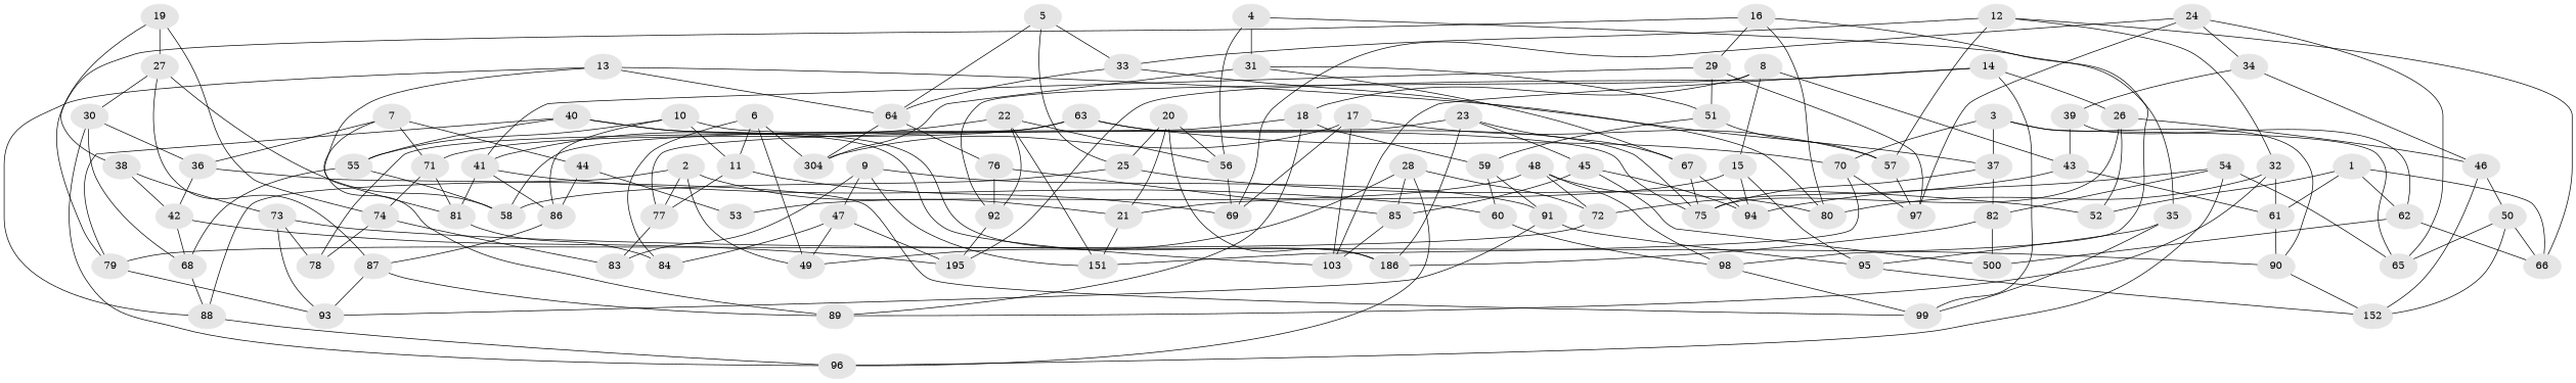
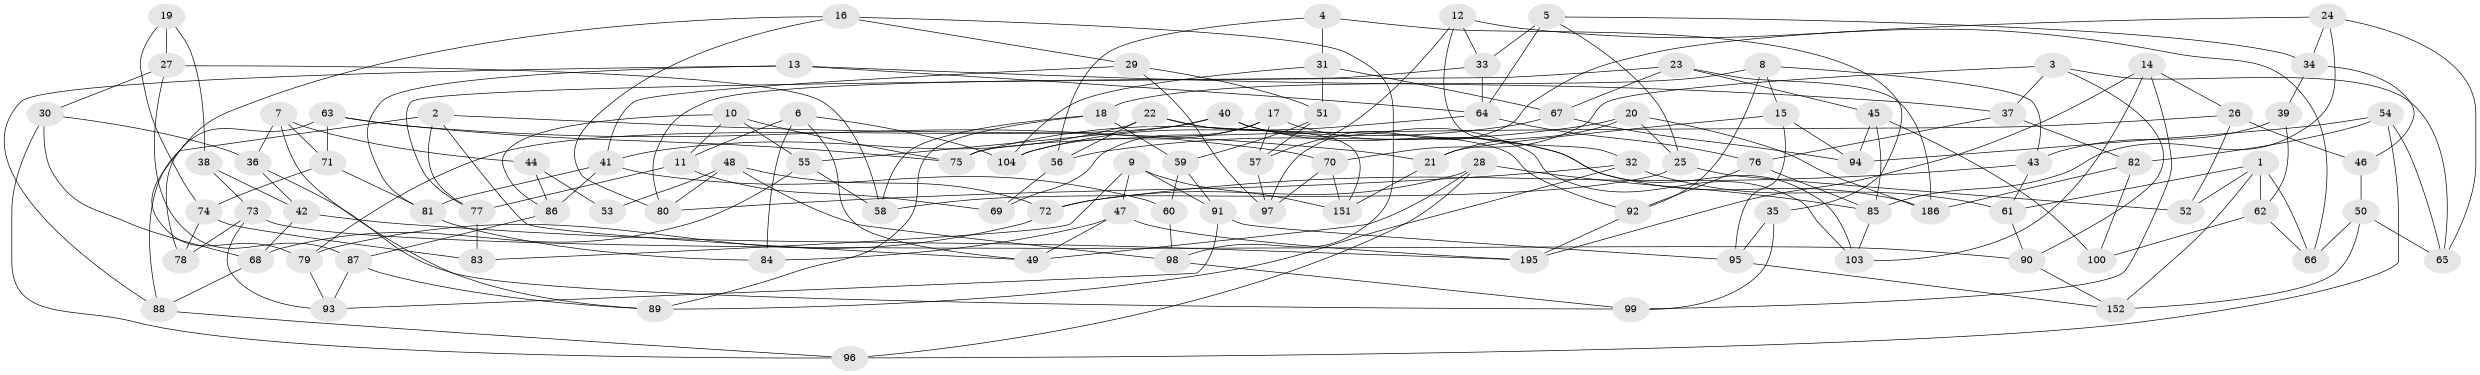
  graph {
    node [color=gray90 style=filled]
    1
    52
    61
    62
    66
    90
-   100 [label=500]
+   100
    2
    21
    49
    77
    88
    n13 [label=151]
    83
    96
    3
    37
    65
    70
    76
    82
    97
    n23 [label=152]
    4
    31
    35
    56
-   104 [label=304]
+   104
    67
    51
    99
    95
    69
    5
    25
    33
    34
    64
    58
    80
    46
    39
    6
    84
    11
    7
    36
    44
    71
    89
    42
    86
    53
    81
    74
    8
    15
    18
    43
    92
    94
    59
    72
    n64 [label=195]
    9
    47
    91
    93
    10
    55
    75
    68
    87
    12
    32
    57
    13
    14
    26
    103
    16
    29
    79
    98
    41
    17
    60
    19
    27
    38
    30
    73
    78
    20
    n95 [label=186]
    22
    23
    45
    85
    24
    50
    28
    40
    48
    54
    63
    1 -- 52
    1 -- 61
    1 -- 62
    1 -- 66
    61 -- 90
    62 -- 66
    62 -- 100
    90 -- n23
    2 -- 21
    2 -- 49
    2 -- 77
    2 -- 88
    21 -- n13
    77 -- 83
    88 -- 96
    3 -- 90
    3 -- 37
    3 -- 65
    3 -- 70
-   37 -- 75
+   37 -- 76
    37 -- 82
    70 -- n13
    70 -- 97
    76 -- 92
    76 -- 85
    82 -- 100
    82 -- n95
    4 -- 31
    4 -- 35
    4 -- 56
    31 -- 104
    31 -- 67
    31 -- 51
    35 -- 99
    35 -- 95
    56 -- 69
    67 -- 94
    67 -- 75
    51 -- 59
    51 -- 57
    95 -- n23
    5 -- 25
    5 -- 33
+   5 -- 34
    5 -- 64
    25 -- 52
    25 -- 58
    33 -- 64
    33 -- 80
    34 -- 46
    34 -- 39
    64 -- 76
    64 -- 104
-   46 -- n23
+   1 -- n23
    46 -- 50
    39 -- 62
    39 -- 43
    6 -- 49
    6 -- 104
    6 -- 84
    6 -- 11
    11 -- 77
    11 -- 69
    7 -- 36
    7 -- 44
    7 -- 71
    7 -- 89
    36 -- 99
    36 -- 42
    44 -- 86
    44 -- 53
    71 -- 81
    71 -- 74
    42 -- n64
    42 -- 68
    86 -- 87
    81 -- 84
    74 -- 83
    74 -- 78
    8 -- 15
    8 -- 18
    8 -- 43
    8 -- 92
    15 -- 21
    15 -- 95
    15 -- 94
    18 -- 58
    18 -- 89
    18 -- 59
    43 -- 61
    43 -- 72
    92 -- n64
    59 -- 91
    59 -- 60
    72 -- 79
    9 -- n13
    9 -- 83
    9 -- 47
    9 -- 91
    47 -- 49
    47 -- 84
    47 -- n64
    91 -- 95
    91 -- 93
    10 -- 11
    10 -- 86
    10 -- 55
    10 -- 75
    55 -- 58
    55 -- 68
    68 -- 88
    87 -- 89
    87 -- 93
    12 -- 66
    12 -- 33
    12 -- 32
    12 -- 57
    32 -- 61
    32 -- 80
    32 -- 89
    57 -- 97
    13 -- 88
    13 -- 37
    13 -- 64
    13 -- 81
    14 -- 99
    14 -- n64
    14 -- 26
    14 -- 103
    26 -- 52
    26 -- 46
    26 -- 75
    16 -- 80
    16 -- 29
    16 -- 79
    16 -- 98
    29 -- 97
    29 -- 51
    29 -- 41
    79 -- 93
    98 -- 99
    41 -- 86
    41 -- 81
    41 -- 60
    17 -- 104
    17 -- 69
    17 -- 57
    17 -- 103
    60 -- 98
    19 -- 74
    19 -- 27
    19 -- 38
    27 -- 58
    27 -- 87
    27 -- 30
    38 -- 42
    38 -- 73
    30 -- 96
    30 -- 36
    30 -- 68
    73 -- 90
    73 -- 93
    73 -- 78
    20 -- 21
    20 -- 56
    20 -- 25
    20 -- n95
    22 -- n13
    22 -- 56
    22 -- 92
    22 -- 41
    23 -- 77
    23 -- 67
    23 -- n95
    23 -- 45
    45 -- 100
    45 -- 94
    45 -- 85
    85 -- 103
    24 -- 65
    24 -- 97
-   24 -- 69
+   24 -- 85
    24 -- 34
    50 -- 66
    50 -- 65
    50 -- n23
    28 -- 49
    28 -- 96
    28 -- 72
    28 -- 85
    40 -- 55
    40 -- 103
    40 -- 79
    40 -- n95
    48 -- 80
    48 -- 53
    48 -- 72
    48 -- 98
    54 -- 96
    54 -- 65
    54 -- 82
    54 -- 94
    63 -- 70
    63 -- 71
    63 -- 75
    63 -- 78
  }
